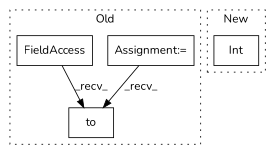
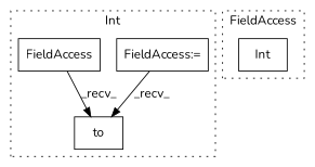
  digraph {
    fontname=Nunito
    node [a=32 fontname=Nunito shape=box]
    edge [fontname=Nunito]
    n1 [l="3,1" label=to s="1036,1051"]
-   n2 [a=7 l=1 label="Assignment:=" s=805]
+   n2 [a=7 l=1 label="FieldAccess:=" s=805]
    n3 [a=22 l=12 label=FieldAccess s=1039]
    n4 [l="4,1" label=Int s="736,762"]
    subgraph cluster_1 {
-     label=Old
+     label=Int
      style=dotted
      n1
      n2
      n3
    }
    subgraph cluster_2 {
-     label=New
+     label=FieldAccess
      style=dotted
      n4
    }
    n2 -> n1 [label=_recv_]
    n3 -> n1 [label=_recv_]
  }
